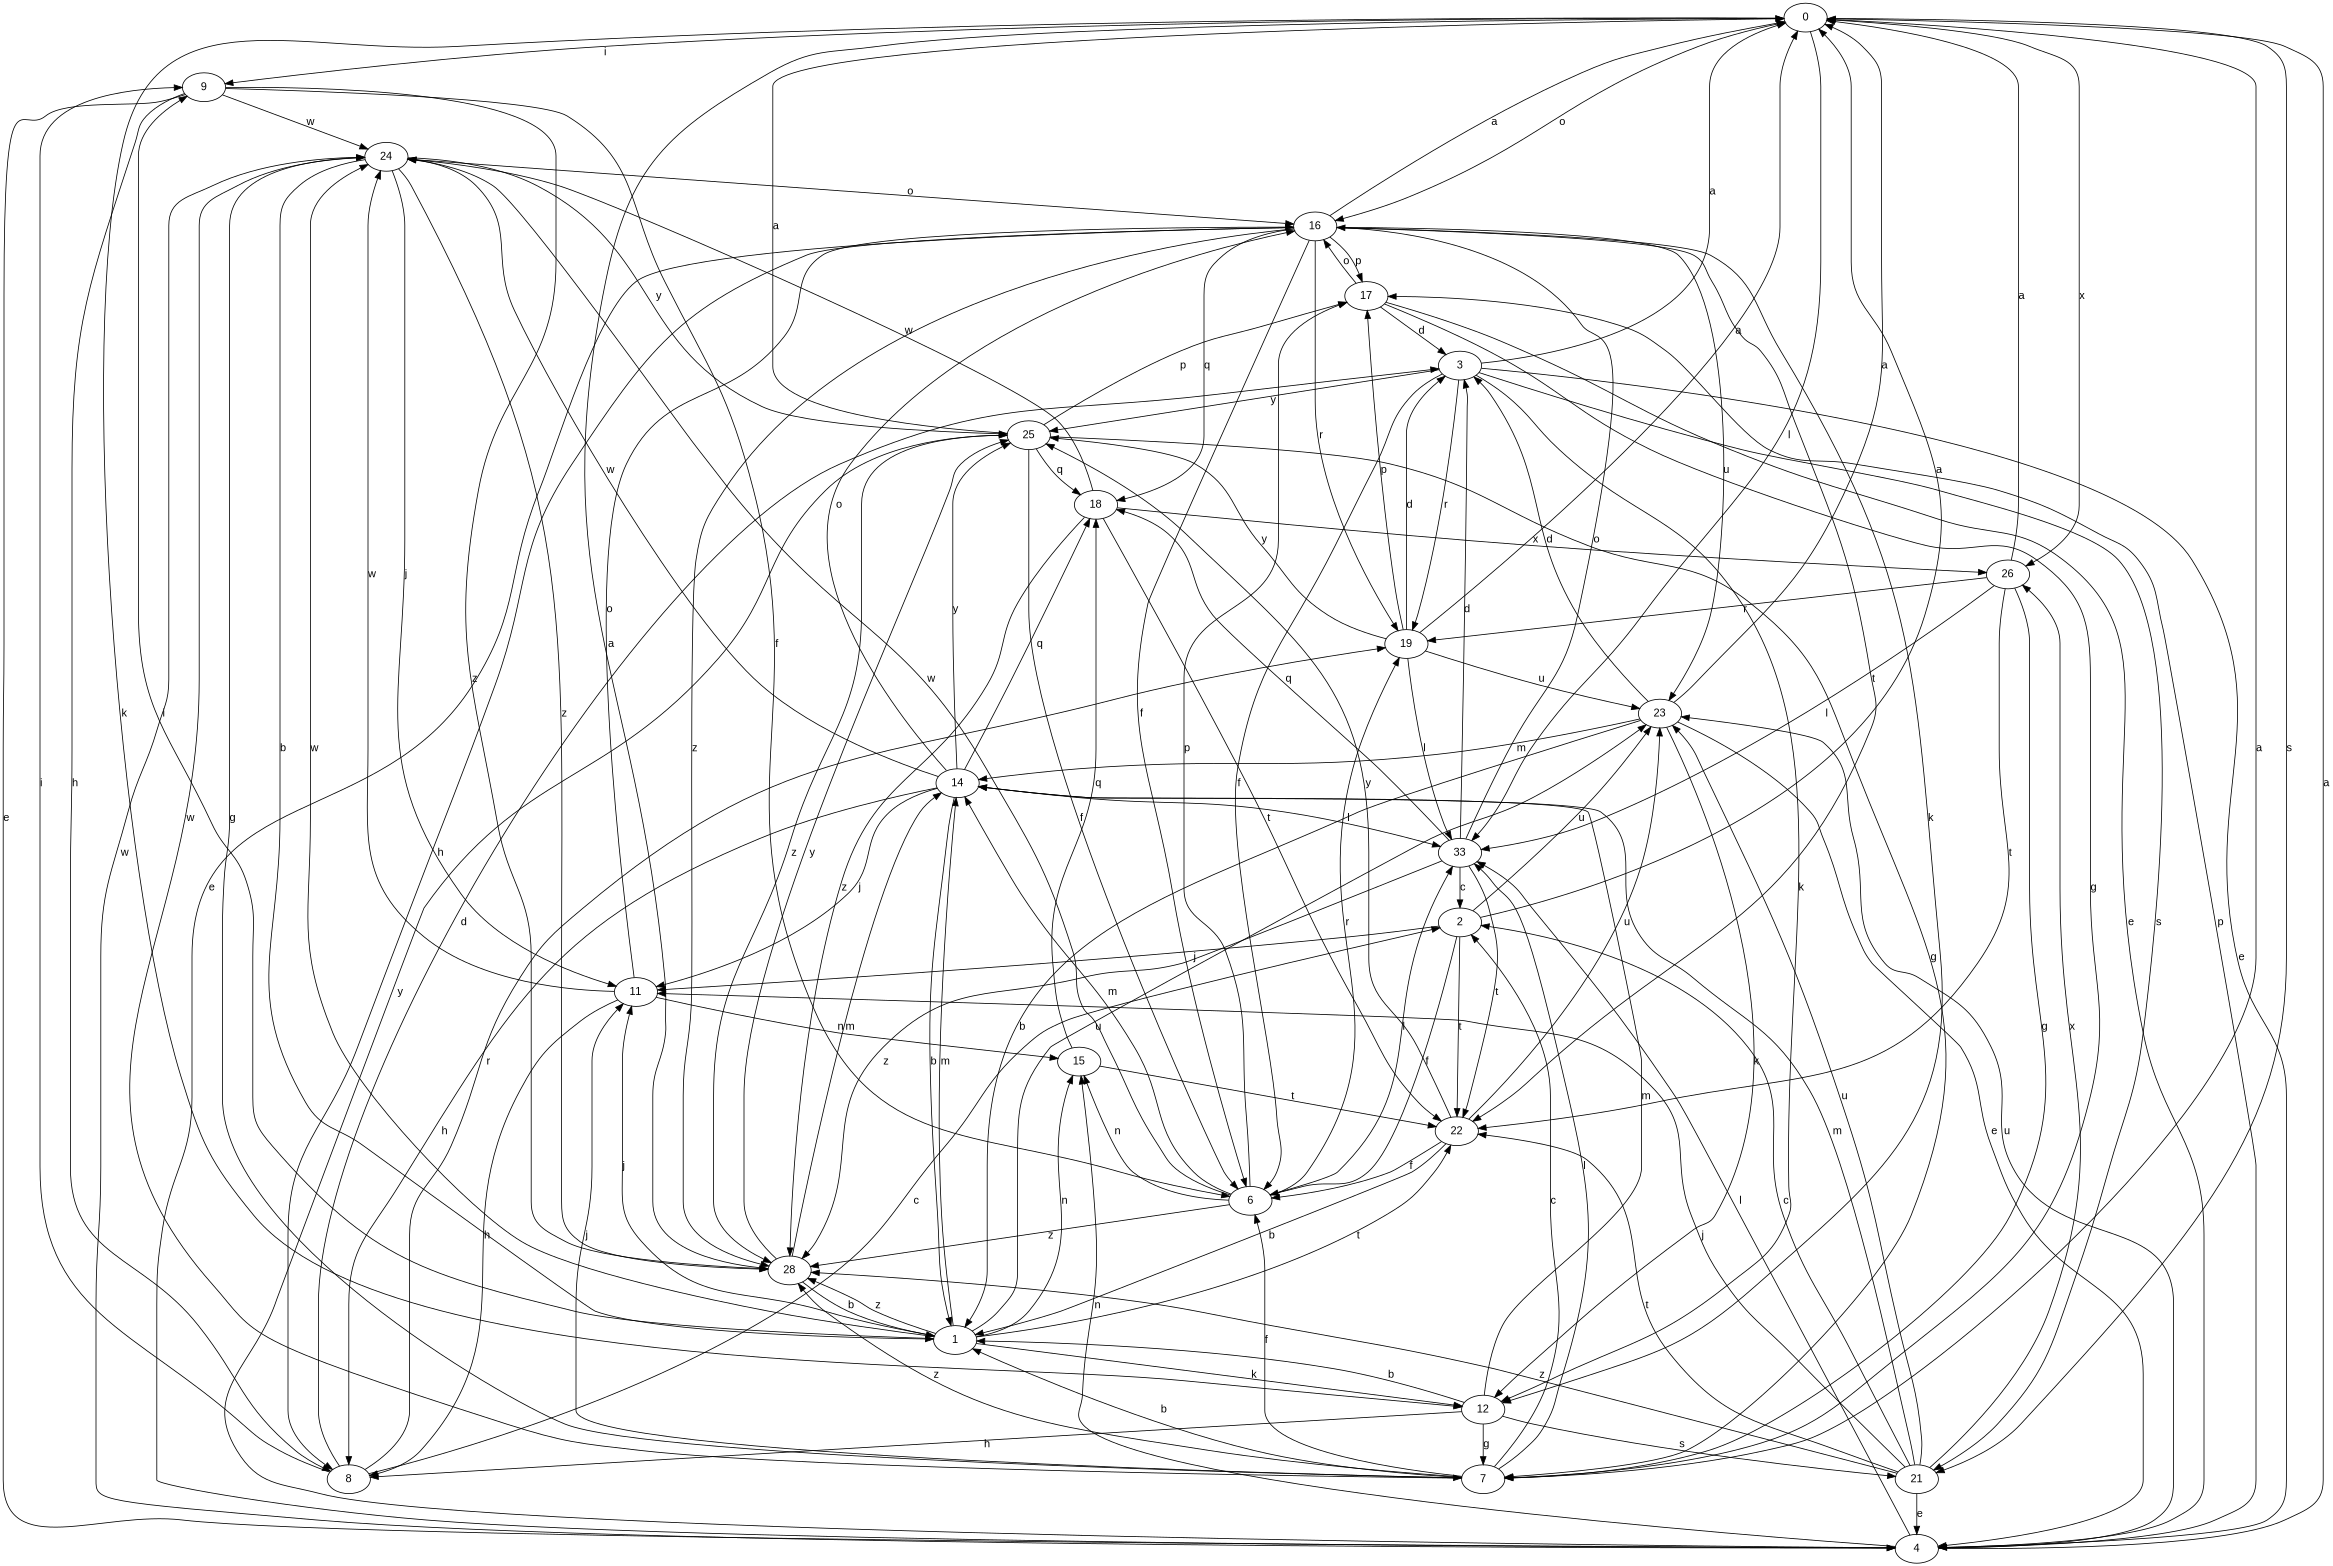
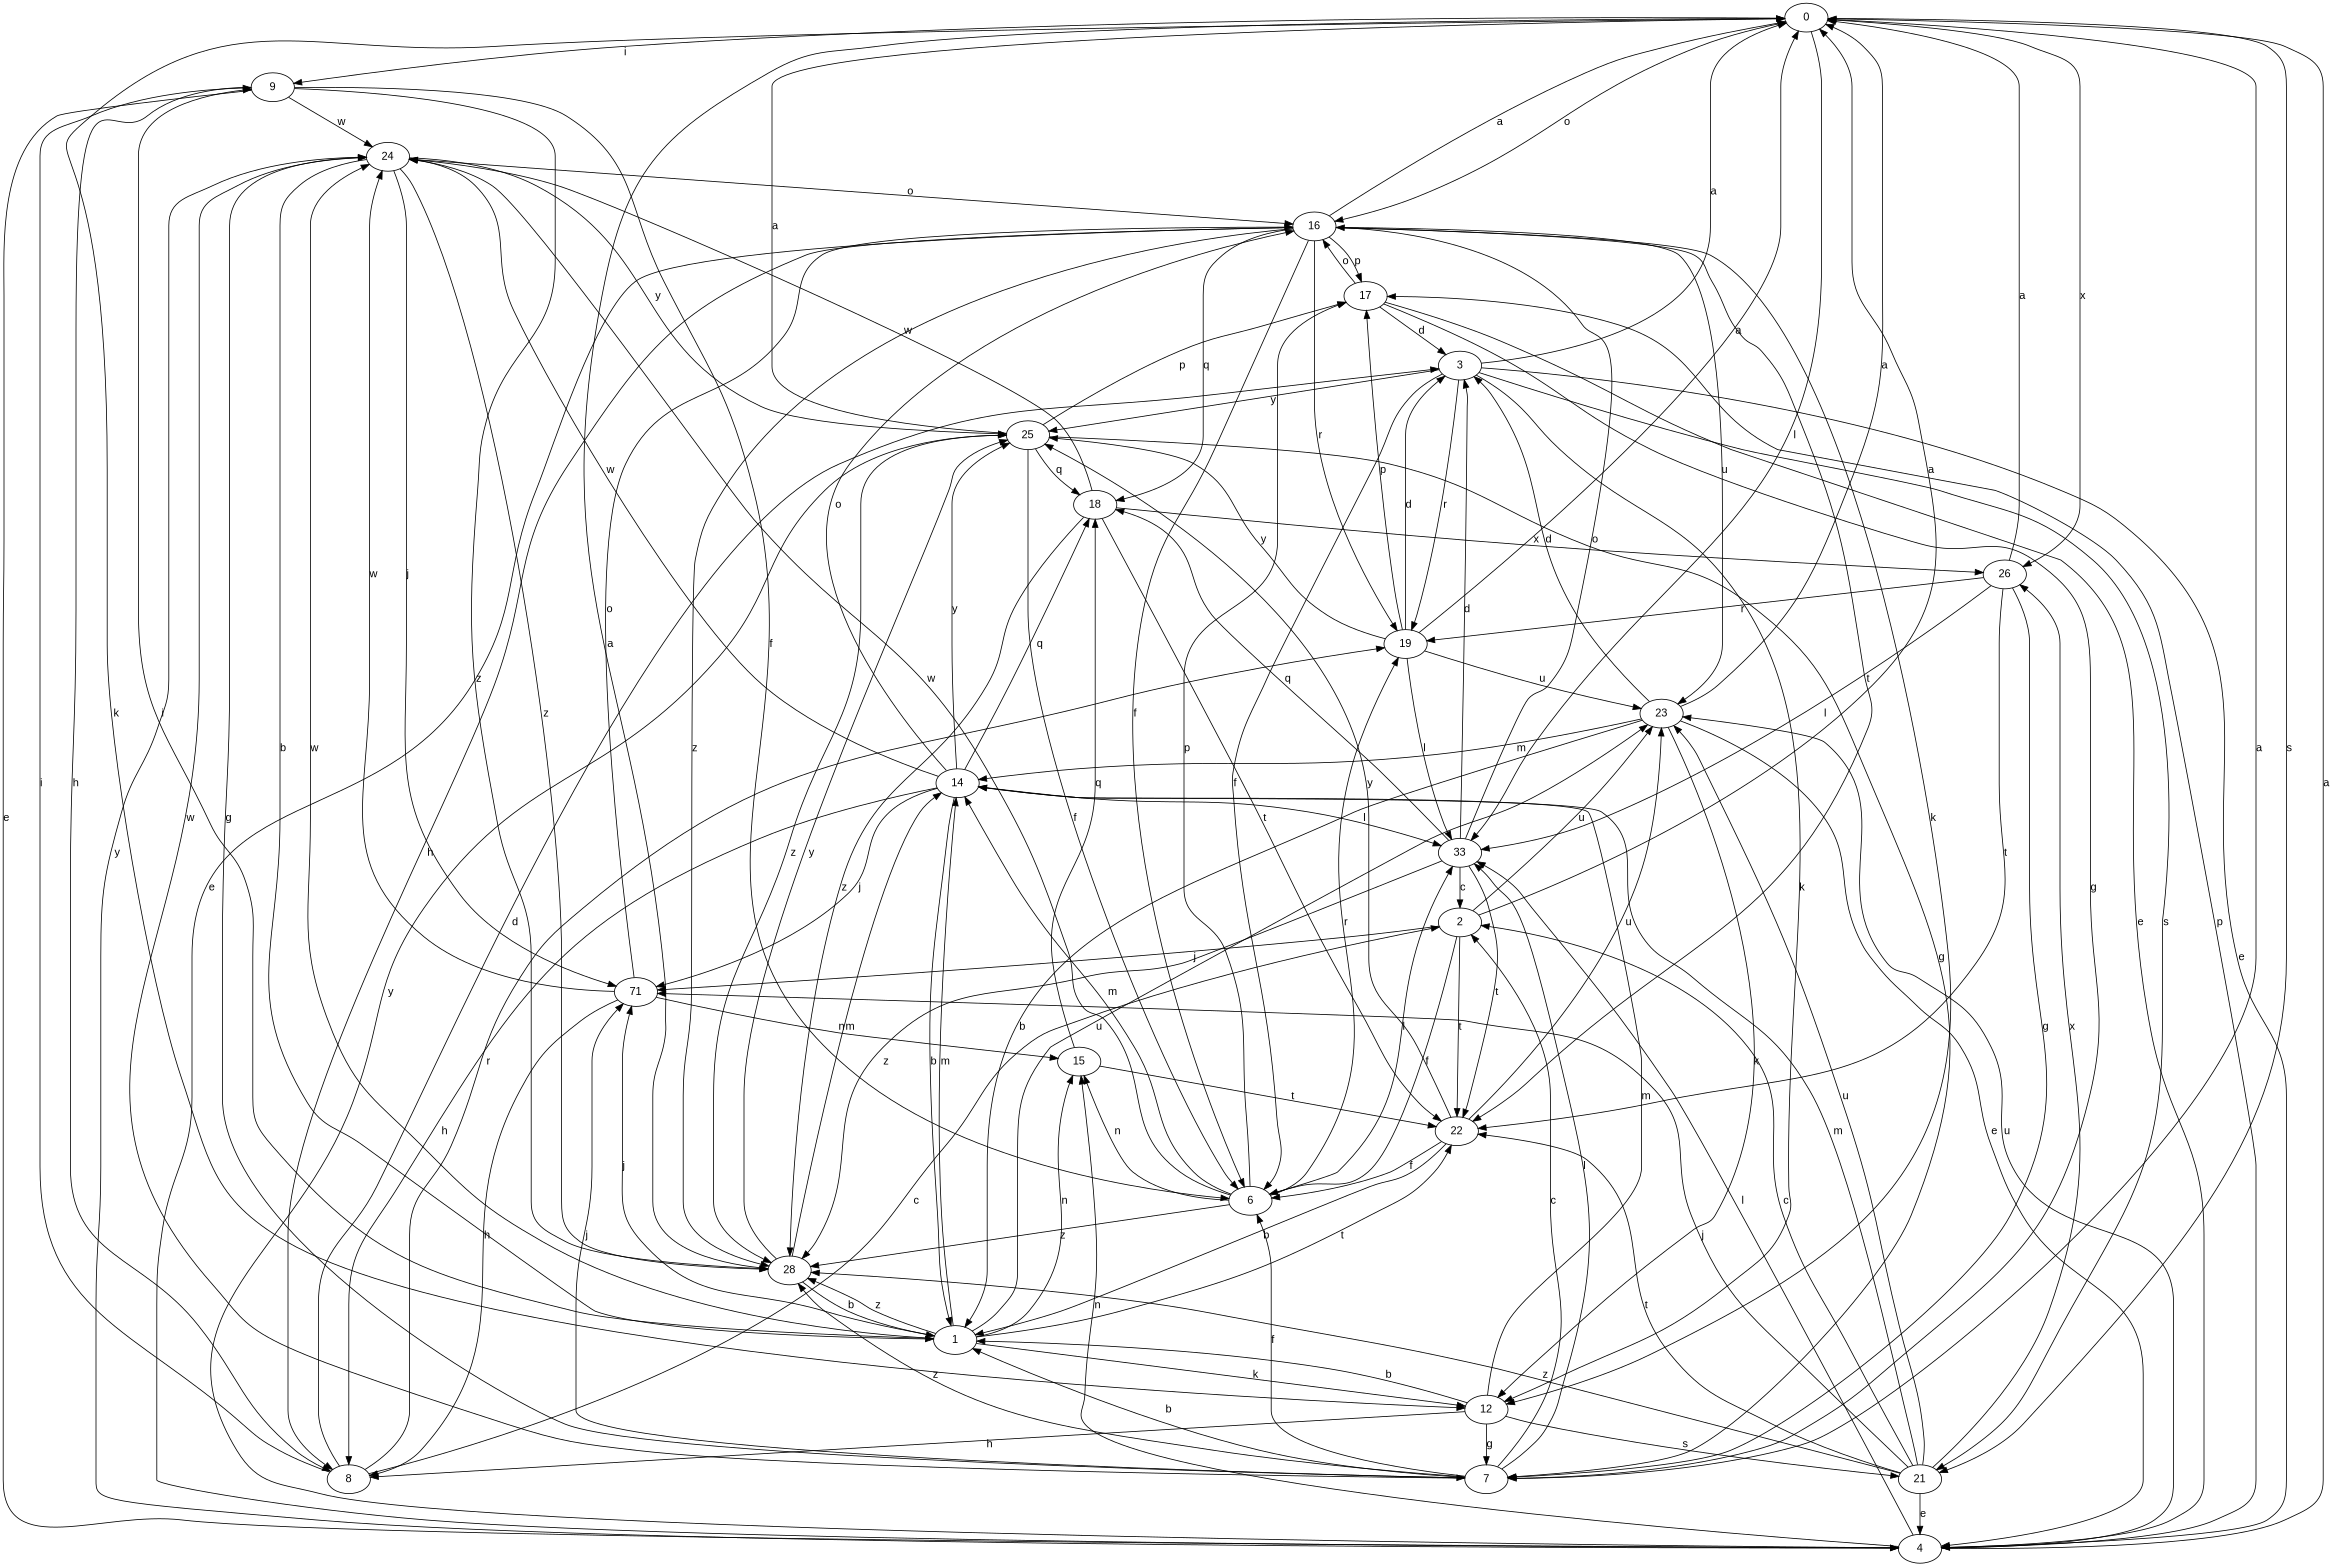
  strict digraph {
    fontname="Liberation Sans"
    node [fontname="Liberation Sans"]
    edge [fontname="Liberation Sans"]
    0
    9
    12
    n4 [label=33]
    16
    21
    26
    24
    28
    6
    4
    8
    1
    14
    7
    22
    2
    3
    18
    23
    19
    17
-   11
+   11 [label=71]
    15
    n25 [label=25]
    0 -> 9 [label=i]
    0 -> 12 [label=k]
    0 -> n4 [label=l]
    0 -> 16 [label=o]
    0 -> 21 [label=s]
    0 -> 26 [label=x]
    9 -> 24 [label=w]
    9 -> 28 [label=z]
    9 -> 6 [label=f]
    9 -> 4 [label=e]
    9 -> 8 [label=h]
    12 -> 21 [label=s]
    12 -> 8 [label=h]
    12 -> 1 [label=b]
    12 -> 14 [label=m]
    12 -> 7 [label=g]
    n4 -> 16 [label=o]
    n4 -> 28 [label=z]
    n4 -> 22 [label=t]
    n4 -> 2 [label=c]
    n4 -> 3 [label=d]
    n4 -> 18 [label=q]
    16 -> 0 [label=a]
    16 -> 12 [label=k]
    16 -> 28 [label=z]
    16 -> 6 [label=f]
    16 -> 4 [label=e]
    16 -> 8 [label=h]
    16 -> 22 [label=t]
    16 -> 18 [label=q]
    16 -> 23 [label=u]
    16 -> 19 [label=r]
    16 -> 17 [label=p]
    21 -> 26 [label=x]
    21 -> 28 [label=z]
    21 -> 4 [label=e]
    21 -> 14 [label=m]
    21 -> 22 [label=t]
    21 -> 2 [label=c]
    21 -> 23 [label=u]
    21 -> 11 [label=j]
    26 -> 0 [label=a]
    26 -> n4 [label=l]
    26 -> 7 [label=g]
    26 -> 22 [label=t]
    26 -> 19 [label=r]
    24 -> 16 [label=o]
    24 -> 28 [label=z]
    24 -> 1 [label=b]
    24 -> 7 [label=g]
    24 -> 11 [label=j]
    24 -> n25 [label=y]
    28 -> 0 [label=a]
    28 -> 1 [label=b]
    28 -> 14 [label=m]
    28 -> n25 [label=y]
    6 -> n4 [label=l]
    6 -> 24 [label=w]
    6 -> 28 [label=z]
    6 -> 14 [label=m]
    6 -> 19 [label=r]
    6 -> 17 [label=p]
    6 -> 15 [label=n]
    4 -> 0 [label=a]
    4 -> n4 [label=l]
-   4 -> 24 [label=w]
+   4 -> 24 [label=y]
    4 -> 23 [label=u]
    4 -> 17 [label=p]
    4 -> 15 [label=n]
    4 -> n25 [label=y]
    8 -> 9 [label=i]
    8 -> 2 [label=c]
    8 -> 3 [label=d]
    8 -> 19 [label=r]
    1 -> 9 [label=i]
    1 -> 12 [label=k]
    1 -> 24 [label=w]
    1 -> 28 [label=z]
    1 -> 14 [label=m]
    1 -> 22 [label=t]
    1 -> 23 [label=u]
    1 -> 11 [label=j]
    1 -> 15 [label=n]
    14 -> n4 [label=l]
    14 -> 16 [label=o]
    14 -> 24 [label=w]
    14 -> 8 [label=h]
    14 -> 1 [label=b]
    14 -> 18 [label=q]
    14 -> 11 [label=j]
    14 -> n25 [label=y]
    7 -> 0 [label=a]
    7 -> n4 [label=l]
    7 -> 24 [label=w]
    7 -> 28 [label=z]
    7 -> 6 [label=f]
    7 -> 1 [label=b]
    7 -> 2 [label=c]
    7 -> 11 [label=j]
    22 -> 6 [label=f]
    22 -> 1 [label=b]
    22 -> 23 [label=u]
    22 -> n25 [label=y]
    2 -> 0 [label=a]
    2 -> 6 [label=f]
    2 -> 22 [label=t]
    2 -> 23 [label=u]
    2 -> 11 [label=j]
    3 -> 0 [label=a]
    3 -> 12 [label=k]
    3 -> 21 [label=s]
    3 -> 6 [label=f]
    3 -> 4 [label=e]
    3 -> 19 [label=r]
    3 -> n25 [label=y]
    18 -> 26 [label=x]
    18 -> 24 [label=w]
    18 -> 28 [label=z]
    18 -> 22 [label=t]
    23 -> 0 [label=a]
    23 -> 12 [label=k]
    23 -> 4 [label=e]
    23 -> 1 [label=b]
    23 -> 14 [label=m]
    23 -> 3 [label=d]
    19 -> 0 [label=a]
    19 -> n4 [label=l]
    19 -> 3 [label=d]
    19 -> 23 [label=u]
    19 -> 17 [label=p]
    19 -> n25 [label=y]
    17 -> 16 [label=o]
    17 -> 4 [label=e]
    17 -> 7 [label=g]
    17 -> 3 [label=d]
    11 -> 16 [label=o]
    11 -> 24 [label=w]
    11 -> 8 [label=h]
    11 -> 15 [label=n]
    15 -> 22 [label=t]
    15 -> 18 [label=q]
    n25 -> 0 [label=a]
    n25 -> 28 [label=z]
    n25 -> 6 [label=f]
    n25 -> 7 [label=g]
    n25 -> 18 [label=q]
    n25 -> 17 [label=p]
  }
